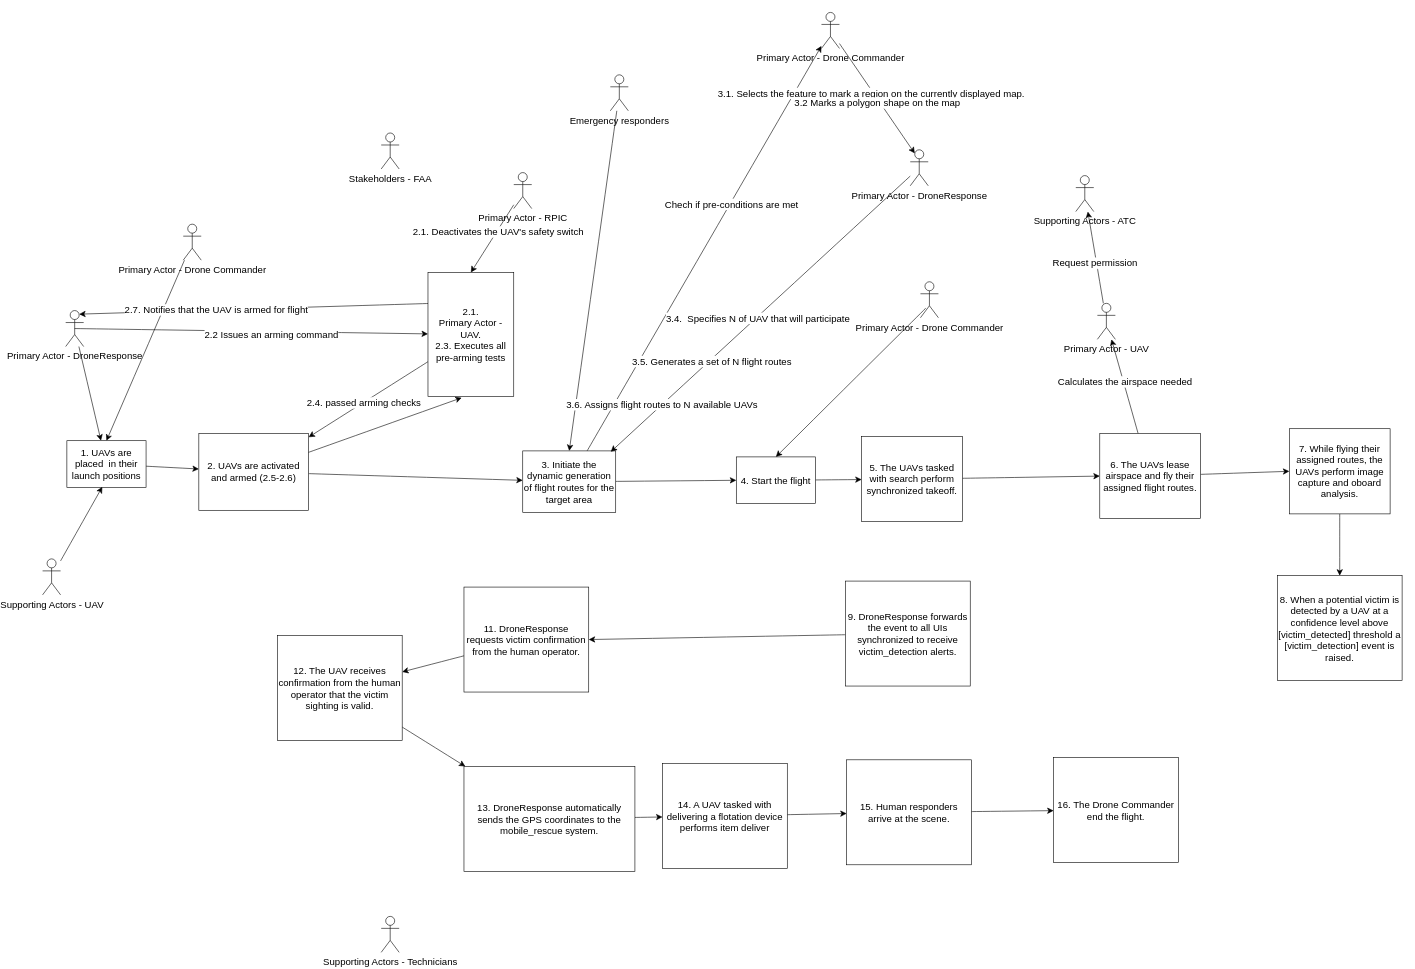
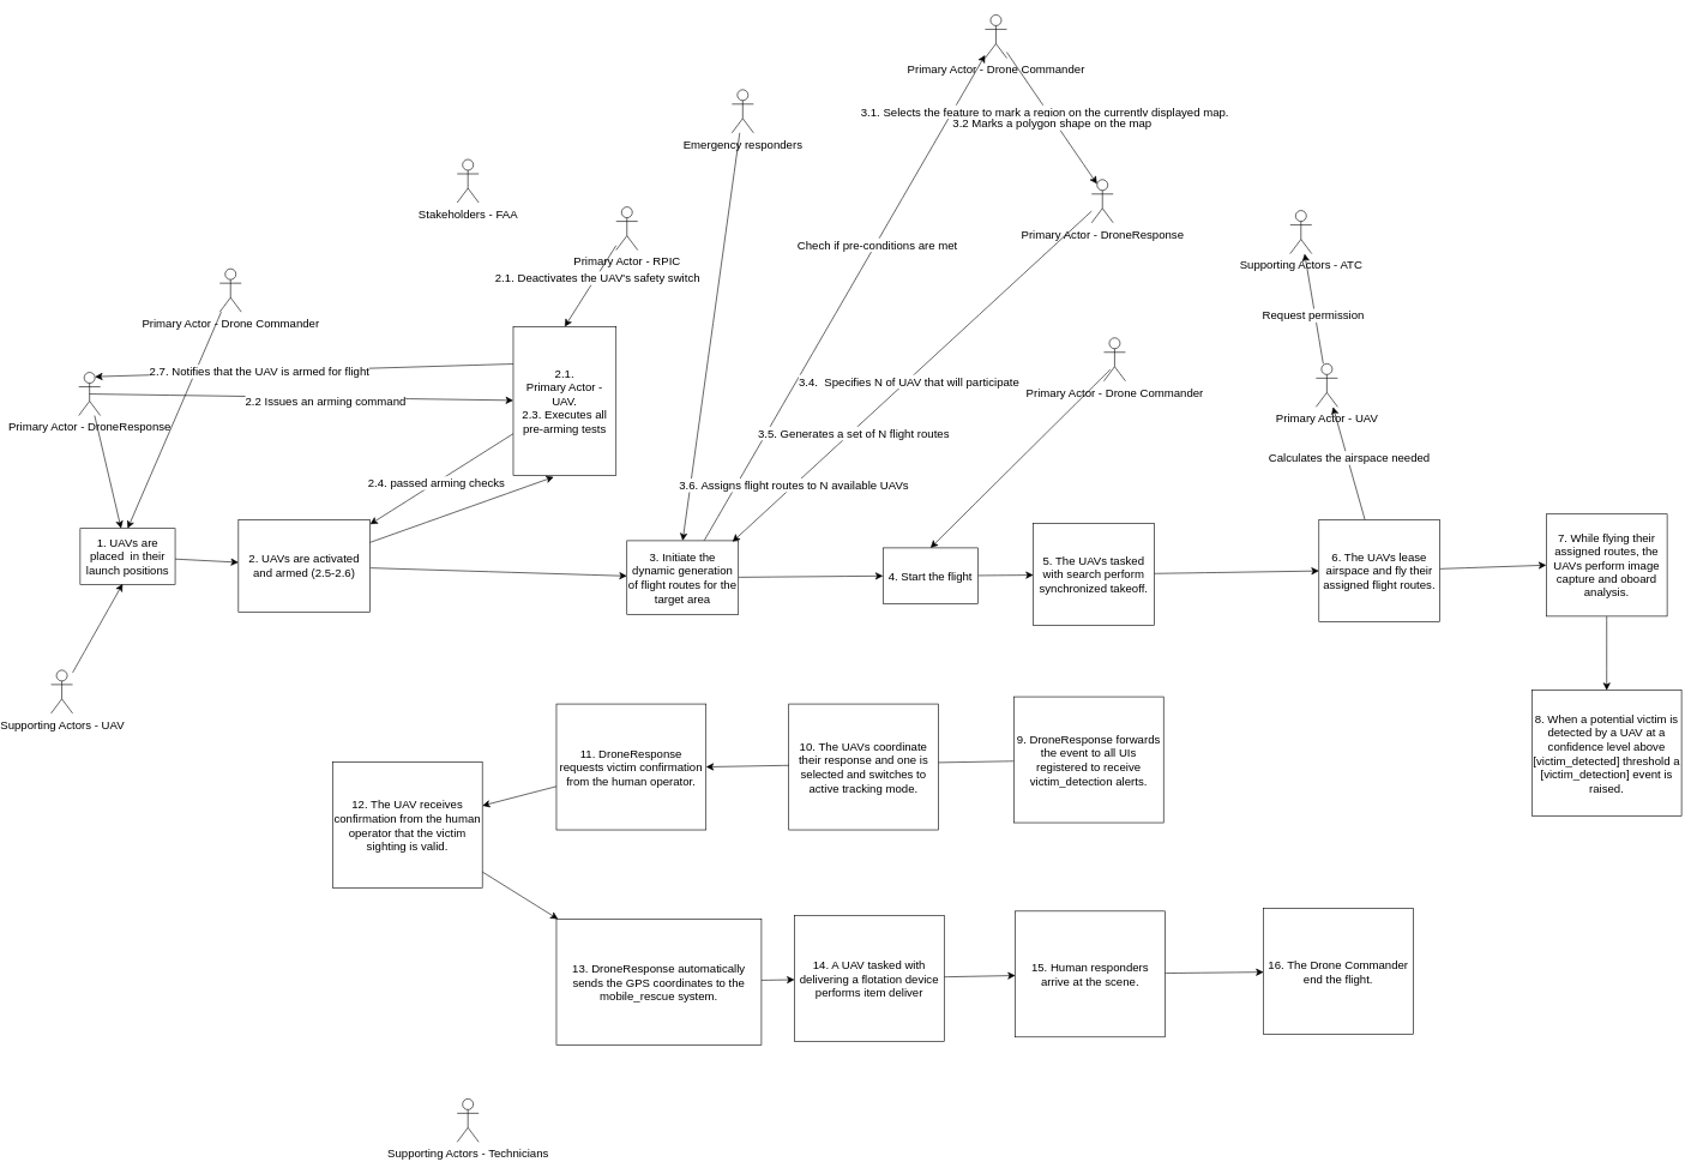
  <mxCell id="0" />
  <mxCell id="1" parent="0" />
  <mxCell id="2" value="Supporting Actors - UAV&lt;br&gt;" style="shape=umlActor;verticalLabelPosition=bottom;verticalAlign=top;html=1;fontSize=16;" vertex="1" parent="1"><mxGeometry x="20.5" y="931" width="30" height="60" as="geometry" /></mxCell>
  <mxCell id="3" value="Stakeholders - FAA&lt;br&gt;" style="shape=umlActor;verticalLabelPosition=bottom;verticalAlign=top;html=1;fontSize=16;" vertex="1" parent="1"><mxGeometry x="585" y="221" width="30" height="60" as="geometry" /></mxCell>
  <mxCell id="4" style="edgeStyle=none;curved=1;rounded=0;orthogonalLoop=1;jettySize=auto;html=1;entryX=0.5;entryY=0;entryDx=0;entryDy=0;fontSize=12;startSize=8;endSize=8;" edge="1" parent="1" source="6" target="8"><mxGeometry relative="1" as="geometry" /></mxCell>
  <mxCell id="5" style="edgeStyle=none;curved=1;rounded=0;orthogonalLoop=1;jettySize=auto;html=1;entryX=0.5;entryY=0;entryDx=0;entryDy=0;fontSize=12;startSize=8;endSize=8;exitX=0.305;exitY=0.729;exitDx=0;exitDy=0;exitPerimeter=0;" edge="1" parent="1" source="66" target="19"><mxGeometry relative="1" as="geometry"><mxPoint x="1411" y="512" as="sourcePoint" /></mxGeometry></mxCell>
  <mxCell id="6" value="Primary Actor - Drone Commander&lt;br&gt;" style="shape=umlActor;verticalLabelPosition=bottom;verticalAlign=top;html=1;fontSize=16;" vertex="1" parent="1"><mxGeometry x="255" y="373" width="30" height="60" as="geometry" /></mxCell>
  <mxCell id="7" style="edgeStyle=none;curved=1;rounded=0;orthogonalLoop=1;jettySize=auto;html=1;fontSize=12;startSize=8;endSize=8;" edge="1" parent="1" source="8" target="10"><mxGeometry relative="1" as="geometry" /></mxCell>
  <mxCell id="8" value="1. UAVs are placed&amp;nbsp; in their launch positions" style="rounded=0;whiteSpace=wrap;html=1;fontSize=16;" vertex="1" parent="1"><mxGeometry x="61" y="734" width="132" height="78" as="geometry" /></mxCell>
  <mxCell id="9" style="edgeStyle=none;curved=1;rounded=0;orthogonalLoop=1;jettySize=auto;html=1;fontSize=12;startSize=8;endSize=8;" edge="1" parent="1" source="10" target="17"><mxGeometry relative="1" as="geometry" /></mxCell>
  <mxCell id="10" value="2. UAVs are activated and armed (2.5-2.6)" style="rounded=0;whiteSpace=wrap;html=1;fontSize=16;" vertex="1" parent="1"><mxGeometry x="281" y="722" width="183" height="128" as="geometry" /></mxCell>
  <mxCell id="11" style="edgeStyle=none;curved=1;rounded=0;orthogonalLoop=1;jettySize=auto;html=1;entryX=0.447;entryY=0.987;entryDx=0;entryDy=0;entryPerimeter=0;fontSize=12;startSize=8;endSize=8;" edge="1" parent="1" source="2" target="8"><mxGeometry relative="1" as="geometry" /></mxCell>
  <mxCell id="12" style="edgeStyle=none;curved=1;rounded=0;orthogonalLoop=1;jettySize=auto;html=1;entryX=0.5;entryY=0;entryDx=0;entryDy=0;fontSize=12;startSize=8;endSize=8;" edge="1" parent="1" source="13" target="17"><mxGeometry relative="1" as="geometry" /></mxCell>
  <mxCell id="13" value="Emergency responders" style="shape=umlActor;verticalLabelPosition=bottom;verticalAlign=top;html=1;fontSize=16;" vertex="1" parent="1"><mxGeometry x="967" y="124" width="30" height="60" as="geometry" /></mxCell>
  <mxCell id="14" style="edgeStyle=none;curved=1;rounded=0;orthogonalLoop=1;jettySize=auto;html=1;entryX=0;entryY=0.5;entryDx=0;entryDy=0;fontSize=12;startSize=8;endSize=8;" edge="1" parent="1" source="17" target="19"><mxGeometry relative="1" as="geometry" /></mxCell>
  <mxCell id="15" style="edgeStyle=none;curved=1;rounded=0;orthogonalLoop=1;jettySize=auto;html=1;fontSize=12;startSize=8;endSize=8;" edge="1" parent="1" source="17" target="59"><mxGeometry relative="1" as="geometry"><mxPoint x="1070.571" y="562.429" as="targetPoint" /></mxGeometry></mxCell>
  <mxCell id="16" value="Chech if pre-conditions are met" style="edgeLabel;html=1;align=center;verticalAlign=middle;resizable=0;points=[];fontSize=16;" vertex="1" connectable="0" parent="15"><mxGeometry x="0.221" y="-1" relative="1" as="geometry"><mxPoint x="1" as="offset" /></mxGeometry></mxCell>
  <mxCell id="17" value="3. Initiate the dynamic generation of flight routes for the target area" style="rounded=0;whiteSpace=wrap;html=1;fontSize=16;" vertex="1" parent="1"><mxGeometry x="821" y="751" width="155" height="103" as="geometry" /></mxCell>
  <mxCell id="18" style="edgeStyle=none;curved=1;rounded=0;orthogonalLoop=1;jettySize=auto;html=1;fontSize=12;startSize=8;endSize=8;" edge="1" parent="1" source="19" target="21"><mxGeometry relative="1" as="geometry" /></mxCell>
  <mxCell id="19" value="4. Start the flight" style="rounded=0;whiteSpace=wrap;html=1;fontSize=16;" vertex="1" parent="1"><mxGeometry x="1177" y="761" width="132" height="78" as="geometry" /></mxCell>
  <mxCell id="20" style="edgeStyle=none;curved=1;rounded=0;orthogonalLoop=1;jettySize=auto;html=1;entryX=0;entryY=0.5;entryDx=0;entryDy=0;fontSize=12;startSize=8;endSize=8;" edge="1" parent="1" source="21" target="25"><mxGeometry relative="1" as="geometry" /></mxCell>
  <mxCell id="21" value="5. The UAVs tasked with search perform synchronized takeoff." style="rounded=0;whiteSpace=wrap;html=1;fontSize=16;" vertex="1" parent="1"><mxGeometry x="1386" y="727" width="168" height="142" as="geometry" /></mxCell>
  <mxCell id="22" style="edgeStyle=none;curved=1;rounded=0;orthogonalLoop=1;jettySize=auto;html=1;entryX=0;entryY=0.5;entryDx=0;entryDy=0;fontSize=12;startSize=8;endSize=8;" edge="1" parent="1" source="25" target="27"><mxGeometry relative="1" as="geometry" /></mxCell>
  <mxCell id="23" style="edgeStyle=none;curved=1;rounded=0;orthogonalLoop=1;jettySize=auto;html=1;fontSize=12;startSize=8;endSize=8;" edge="1" parent="1" source="25" target="70"><mxGeometry relative="1" as="geometry" /></mxCell>
  <mxCell id="24" value="Calculates the airspace needed" style="edgeLabel;html=1;align=center;verticalAlign=middle;resizable=0;points=[];fontSize=16;" vertex="1" connectable="0" parent="23"><mxGeometry x="0.084" y="-2" relative="1" as="geometry"><mxPoint y="-1" as="offset" /></mxGeometry></mxCell>
  <mxCell id="25" value="6. The UAVs lease airspace and fly their assigned flight routes." style="rounded=0;whiteSpace=wrap;html=1;fontSize=16;" vertex="1" parent="1"><mxGeometry x="1783" y="722" width="168" height="142" as="geometry" /></mxCell>
  <mxCell id="26" style="edgeStyle=none;curved=1;rounded=0;orthogonalLoop=1;jettySize=auto;html=1;entryX=0.5;entryY=0;entryDx=0;entryDy=0;fontSize=12;startSize=8;endSize=8;" edge="1" parent="1" source="27" target="28"><mxGeometry relative="1" as="geometry" /></mxCell>
  <mxCell id="27" value="7. While flying their assigned routes, the UAVs perform image capture and oboard analysis." style="rounded=0;whiteSpace=wrap;html=1;fontSize=16;" vertex="1" parent="1"><mxGeometry x="2099" y="714" width="168" height="142" as="geometry" /></mxCell>
  <mxCell id="28" value="8. When a potential victim is detected by a UAV at a confidence level above [victim_detected] threshold a [victim_detection] event is raised." style="rounded=0;whiteSpace=wrap;html=1;fontSize=16;" vertex="1" parent="1"><mxGeometry x="2079" y="959" width="208" height="175" as="geometry" /></mxCell>
  <mxCell id="29" style="edgeStyle=none;curved=1;rounded=0;orthogonalLoop=1;jettySize=auto;html=1;entryX=1;entryY=0.5;entryDx=0;entryDy=0;fontSize=12;startSize=8;endSize=8;" edge="1" parent="1" source="30" target="32"><mxGeometry relative="1" as="geometry" /></mxCell>
- <mxCell id="30" value="9. DroneResponse forwards the event to all UIs synchronized to receive victim_detection alerts." style="rounded=0;whiteSpace=wrap;html=1;fontSize=16;" vertex="1" parent="1"><mxGeometry x="1359" y="968" width="208" height="175" as="geometry" /></mxCell>
+ <mxCell id="30" value="9. DroneResponse forwards the event to all UIs registered to receive victim_detection alerts." style="rounded=0;whiteSpace=wrap;html=1;fontSize=16;" vertex="1" parent="1"><mxGeometry x="1359" y="968" width="208" height="175" as="geometry" /></mxCell>
  <mxCell id="31" style="edgeStyle=none;curved=1;rounded=0;orthogonalLoop=1;jettySize=auto;html=1;fontSize=12;startSize=8;endSize=8;" edge="1" parent="1" source="32" target="35"><mxGeometry relative="1" as="geometry" /></mxCell>
  <mxCell id="32" value="11. DroneResponse requests victim confirmation from the human operator." style="rounded=0;whiteSpace=wrap;html=1;fontSize=16;" vertex="1" parent="1"><mxGeometry x="723" y="978" width="208" height="175" as="geometry" /></mxCell>
+ <mxCell id="33" value="10. The UAVs coordinate their response and one is selected and switches to active tracking mode." style="rounded=0;whiteSpace=wrap;html=1;fontSize=16;" vertex="1" parent="1"><mxGeometry x="1046" y="978" width="208" height="175" as="geometry" /></mxCell>
  <mxCell id="34" style="edgeStyle=none;curved=1;rounded=0;orthogonalLoop=1;jettySize=auto;html=1;fontSize=12;startSize=8;endSize=8;" edge="1" parent="1" source="35" target="37"><mxGeometry relative="1" as="geometry" /></mxCell>
  <mxCell id="35" value="12. The UAV receives confirmation from the human operator that the victim sighting is valid." style="rounded=0;whiteSpace=wrap;html=1;fontSize=16;" vertex="1" parent="1"><mxGeometry x="412" y="1059" width="208" height="175" as="geometry" /></mxCell>
  <mxCell id="36" style="edgeStyle=none;curved=1;rounded=0;orthogonalLoop=1;jettySize=auto;html=1;fontSize=12;startSize=8;endSize=8;" edge="1" parent="1" source="37" target="39"><mxGeometry relative="1" as="geometry" /></mxCell>
  <mxCell id="37" value="13. DroneResponse automatically sends the GPS coordinates to the mobile_rescue system." style="rounded=0;whiteSpace=wrap;html=1;fontSize=16;" vertex="1" parent="1"><mxGeometry x="723" y="1277" width="285" height="175" as="geometry" /></mxCell>
  <mxCell id="38" style="edgeStyle=none;curved=1;rounded=0;orthogonalLoop=1;jettySize=auto;html=1;fontSize=12;startSize=8;endSize=8;" edge="1" parent="1" source="39" target="41"><mxGeometry relative="1" as="geometry" /></mxCell>
  <mxCell id="39" value="14. A UAV tasked with delivering a flotation device performs item deliver" style="rounded=0;whiteSpace=wrap;html=1;fontSize=16;" vertex="1" parent="1"><mxGeometry x="1054" y="1272" width="208" height="175" as="geometry" /></mxCell>
  <mxCell id="40" style="edgeStyle=none;curved=1;rounded=0;orthogonalLoop=1;jettySize=auto;html=1;fontSize=12;startSize=8;endSize=8;" edge="1" parent="1" source="41" target="42"><mxGeometry relative="1" as="geometry" /></mxCell>
  <mxCell id="41" value="15. Human responders arrive at the scene." style="rounded=0;whiteSpace=wrap;html=1;fontSize=16;" vertex="1" parent="1"><mxGeometry x="1361" y="1266" width="208" height="175" as="geometry" /></mxCell>
  <mxCell id="42" value="16. The Drone Commander end the flight." style="rounded=0;whiteSpace=wrap;html=1;fontSize=16;" vertex="1" parent="1"><mxGeometry x="1706" y="1262" width="208" height="175" as="geometry" /></mxCell>
  <mxCell id="43" style="edgeStyle=none;curved=1;rounded=0;orthogonalLoop=1;jettySize=auto;html=1;entryX=0.5;entryY=0;entryDx=0;entryDy=0;fontSize=12;startSize=8;endSize=8;" edge="1" parent="1" source="45" target="53"><mxGeometry relative="1" as="geometry" /></mxCell>
  <mxCell id="44" value="2.1. Deactivates the UAV's safety switch" style="edgeLabel;html=1;align=center;verticalAlign=middle;resizable=0;points=[];fontSize=16;" vertex="1" connectable="0" parent="43"><mxGeometry x="-0.228" y="2" relative="1" as="geometry"><mxPoint as="offset" /></mxGeometry></mxCell>
  <mxCell id="45" value="Primary Actor - RPIC" style="shape=umlActor;verticalLabelPosition=bottom;verticalAlign=top;html=1;fontSize=16;" vertex="1" parent="1"><mxGeometry x="806" y="287" width="30" height="60" as="geometry" /></mxCell>
  <mxCell id="46" value="Supporting Actors - Technicians" style="shape=umlActor;verticalLabelPosition=bottom;verticalAlign=top;html=1;fontSize=16;" vertex="1" parent="1"><mxGeometry x="585" y="1527" width="30" height="60" as="geometry" /></mxCell>
  <mxCell id="47" style="edgeStyle=none;curved=1;rounded=0;orthogonalLoop=1;jettySize=auto;html=1;fontSize=12;startSize=8;endSize=8;exitX=0.5;exitY=0.5;exitDx=0;exitDy=0;exitPerimeter=0;" edge="1" parent="1" source="50" target="53"><mxGeometry relative="1" as="geometry"><mxPoint x="358.535" y="596" as="sourcePoint" /></mxGeometry></mxCell>
  <mxCell id="48" value="2.2 Issues an arming command" style="edgeLabel;html=1;align=center;verticalAlign=middle;resizable=0;points=[];fontSize=16;" vertex="1" connectable="0" parent="47"><mxGeometry x="0.054" y="1" relative="1" as="geometry"><mxPoint x="18" y="7" as="offset" /></mxGeometry></mxCell>
  <mxCell id="49" value="" style="edgeStyle=none;curved=1;rounded=0;orthogonalLoop=1;jettySize=auto;html=1;fontSize=12;startSize=8;endSize=8;" edge="1" parent="1" source="50" target="8"><mxGeometry relative="1" as="geometry" /></mxCell>
  <mxCell id="50" value="Primary Actor - DroneResponse" style="shape=umlActor;verticalLabelPosition=bottom;verticalAlign=top;html=1;fontSize=16;" vertex="1" parent="1"><mxGeometry x="59" y="517" width="30" height="60" as="geometry" /></mxCell>
  <mxCell id="51" style="edgeStyle=none;curved=1;rounded=0;orthogonalLoop=1;jettySize=auto;html=1;fontSize=12;startSize=8;endSize=8;" edge="1" parent="1" source="53" target="10"><mxGeometry relative="1" as="geometry" /></mxCell>
  <mxCell id="52" value="2.4. passed arming checks" style="edgeLabel;html=1;align=center;verticalAlign=middle;resizable=0;points=[];fontSize=16;" vertex="1" connectable="0" parent="51"><mxGeometry x="-0.086" relative="1" as="geometry"><mxPoint x="-16" y="11" as="offset" /></mxGeometry></mxCell>
  <mxCell id="53" value="2.1. &lt;br&gt;Primary Actor - UAV.&lt;br&gt;2.3. Executes all pre-arming tests" style="rounded=0;whiteSpace=wrap;html=1;fontSize=16;" vertex="1" parent="1"><mxGeometry x="663" y="453.5" width="143" height="207" as="geometry" /></mxCell>
  <mxCell id="54" style="edgeStyle=none;curved=1;rounded=0;orthogonalLoop=1;jettySize=auto;html=1;entryX=0.75;entryY=0.1;entryDx=0;entryDy=0;entryPerimeter=0;fontSize=12;startSize=8;endSize=8;exitX=0;exitY=0.25;exitDx=0;exitDy=0;" edge="1" parent="1" source="53" target="50"><mxGeometry relative="1" as="geometry" /></mxCell>
  <mxCell id="55" value="2.7. Notifies that the UAV is armed for flight" style="edgeLabel;html=1;align=center;verticalAlign=middle;resizable=0;points=[];fontSize=16;" vertex="1" connectable="0" parent="54"><mxGeometry x="0.218" y="-1" relative="1" as="geometry"><mxPoint as="offset" /></mxGeometry></mxCell>
  <mxCell id="56" style="edgeStyle=none;curved=1;rounded=0;orthogonalLoop=1;jettySize=auto;html=1;fontSize=12;startSize=8;endSize=8;entryX=0.25;entryY=0.1;entryDx=0;entryDy=0;entryPerimeter=0;" edge="1" parent="1" source="59" target="60"><mxGeometry relative="1" as="geometry" /></mxCell>
  <mxCell id="57" value="3.1. Selects the feature to mark a region on the currently displayed map.&amp;nbsp;" style="edgeLabel;html=1;align=center;verticalAlign=middle;resizable=0;points=[];fontSize=16;" vertex="1" connectable="0" parent="56"><mxGeometry x="-0.107" y="-2" relative="1" as="geometry"><mxPoint as="offset" /></mxGeometry></mxCell>
  <mxCell id="58" value="3.2 Marks a polygon shape on the map" style="edgeLabel;html=1;align=center;verticalAlign=middle;resizable=0;points=[];fontSize=16;" vertex="1" connectable="0" parent="56"><mxGeometry x="0.05" y="-4" relative="1" as="geometry"><mxPoint as="offset" /></mxGeometry></mxCell>
  <mxCell id="59" value="Primary Actor - Drone Commander&lt;br&gt;" style="shape=umlActor;verticalLabelPosition=bottom;verticalAlign=top;html=1;fontSize=16;" vertex="1" parent="1"><mxGeometry x="1319" y="20" width="30" height="60" as="geometry" /></mxCell>
  <mxCell id="60" value="Primary Actor - DroneResponse" style="shape=umlActor;verticalLabelPosition=bottom;verticalAlign=top;html=1;fontSize=16;" vertex="1" parent="1"><mxGeometry x="1467" y="249" width="30" height="60" as="geometry" /></mxCell>
  <mxCell id="61" style="edgeStyle=none;curved=1;rounded=0;orthogonalLoop=1;jettySize=auto;html=1;entryX=0.393;entryY=1.009;entryDx=0;entryDy=0;entryPerimeter=0;fontSize=12;startSize=8;endSize=8;" edge="1" parent="1" source="10" target="53"><mxGeometry relative="1" as="geometry" /></mxCell>
  <mxCell id="62" style="edgeStyle=none;curved=1;rounded=0;orthogonalLoop=1;jettySize=auto;html=1;entryX=0.947;entryY=0.014;entryDx=0;entryDy=0;entryPerimeter=0;fontSize=12;startSize=8;endSize=8;" edge="1" parent="1" source="60" target="17"><mxGeometry relative="1" as="geometry"><mxPoint x="1281.3" y="522.545" as="targetPoint" /></mxGeometry></mxCell>
  <mxCell id="63" value="3.4.&amp;nbsp; Specifies N of UAV that will participate" style="edgeLabel;html=1;align=center;verticalAlign=middle;resizable=0;points=[];fontSize=16;" vertex="1" connectable="0" parent="62"><mxGeometry x="0.026" y="1" relative="1" as="geometry"><mxPoint x="1" as="offset" /></mxGeometry></mxCell>
  <mxCell id="64" value="3.5. Generates a set of N flight routes" style="edgeLabel;html=1;align=center;verticalAlign=middle;resizable=0;points=[];fontSize=16;" vertex="1" connectable="0" parent="62"><mxGeometry x="0.333" y="2" relative="1" as="geometry"><mxPoint y="1" as="offset" /></mxGeometry></mxCell>
  <mxCell id="65" value="3.6. Assigns flight routes to N available UAVs" style="edgeLabel;html=1;align=center;verticalAlign=middle;resizable=0;points=[];fontSize=16;" vertex="1" connectable="0" parent="62"><mxGeometry x="0.656" relative="1" as="geometry"><mxPoint x="-1" as="offset" /></mxGeometry></mxCell>
  <mxCell id="66" value="Primary Actor - Drone Commander&lt;br&gt;" style="shape=umlActor;verticalLabelPosition=bottom;verticalAlign=top;html=1;fontSize=16;" vertex="1" parent="1"><mxGeometry x="1484" y="469" width="30" height="60" as="geometry" /></mxCell>
  <mxCell id="67" value="Supporting Actors - ATC" style="shape=umlActor;verticalLabelPosition=bottom;verticalAlign=top;html=1;fontSize=16;" vertex="1" parent="1"><mxGeometry x="1743" y="292" width="30" height="60" as="geometry" /></mxCell>
  <mxCell id="68" style="edgeStyle=none;curved=1;rounded=0;orthogonalLoop=1;jettySize=auto;html=1;fontSize=12;startSize=8;endSize=8;" edge="1" parent="1" source="70" target="67"><mxGeometry relative="1" as="geometry" /></mxCell>
  <mxCell id="69" value="Request permission" style="edgeLabel;html=1;align=center;verticalAlign=middle;resizable=0;points=[];fontSize=16;" vertex="1" connectable="0" parent="68"><mxGeometry x="0.153" y="-1" relative="1" as="geometry"><mxPoint x="-1" y="20" as="offset" /></mxGeometry></mxCell>
  <mxCell id="70" value="Primary Actor - UAV" style="shape=umlActor;verticalLabelPosition=bottom;verticalAlign=top;html=1;fontSize=16;" vertex="1" parent="1"><mxGeometry x="1779" y="505" width="30" height="60" as="geometry" /></mxCell>
